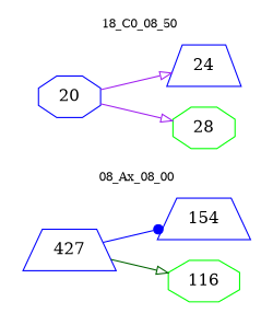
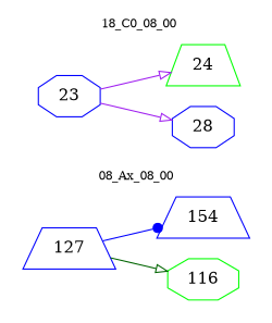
  digraph {
    rankdir=LR
    node [color=blue shape=trapezium]
    edge [arrowhead=onormal color=purple]
-   n1 [label=427]
+   n1 [label=127]
    n2 [color=green label=116 shape=octagon]
    n3 [label=154]
-   n4 [label=20 shape=octagon]
-   n5 [color=green label=28 shape=octagon]
-   n6 [label=24]
+   n4 [label=23 shape=octagon]
+   n5 [label=28 shape=octagon]
+   n6 [color=green label=24]
    subgraph cluster_1 {
      color=white
      fontsize=10
      label="08_Ax_08_00"
      n1
      n2
      n3
    }
    subgraph cluster_2 {
      color=white
      fontsize=10
-     label="18_C0_08_50"
+     label="18_C0_08_00"
      n4
      n5
      n6
    }
    n1 -> n2 [color=darkgreen]
    n1 -> n3 [arrowhead=dot color=blue]
    n4 -> n5
    n4 -> n6
  }
